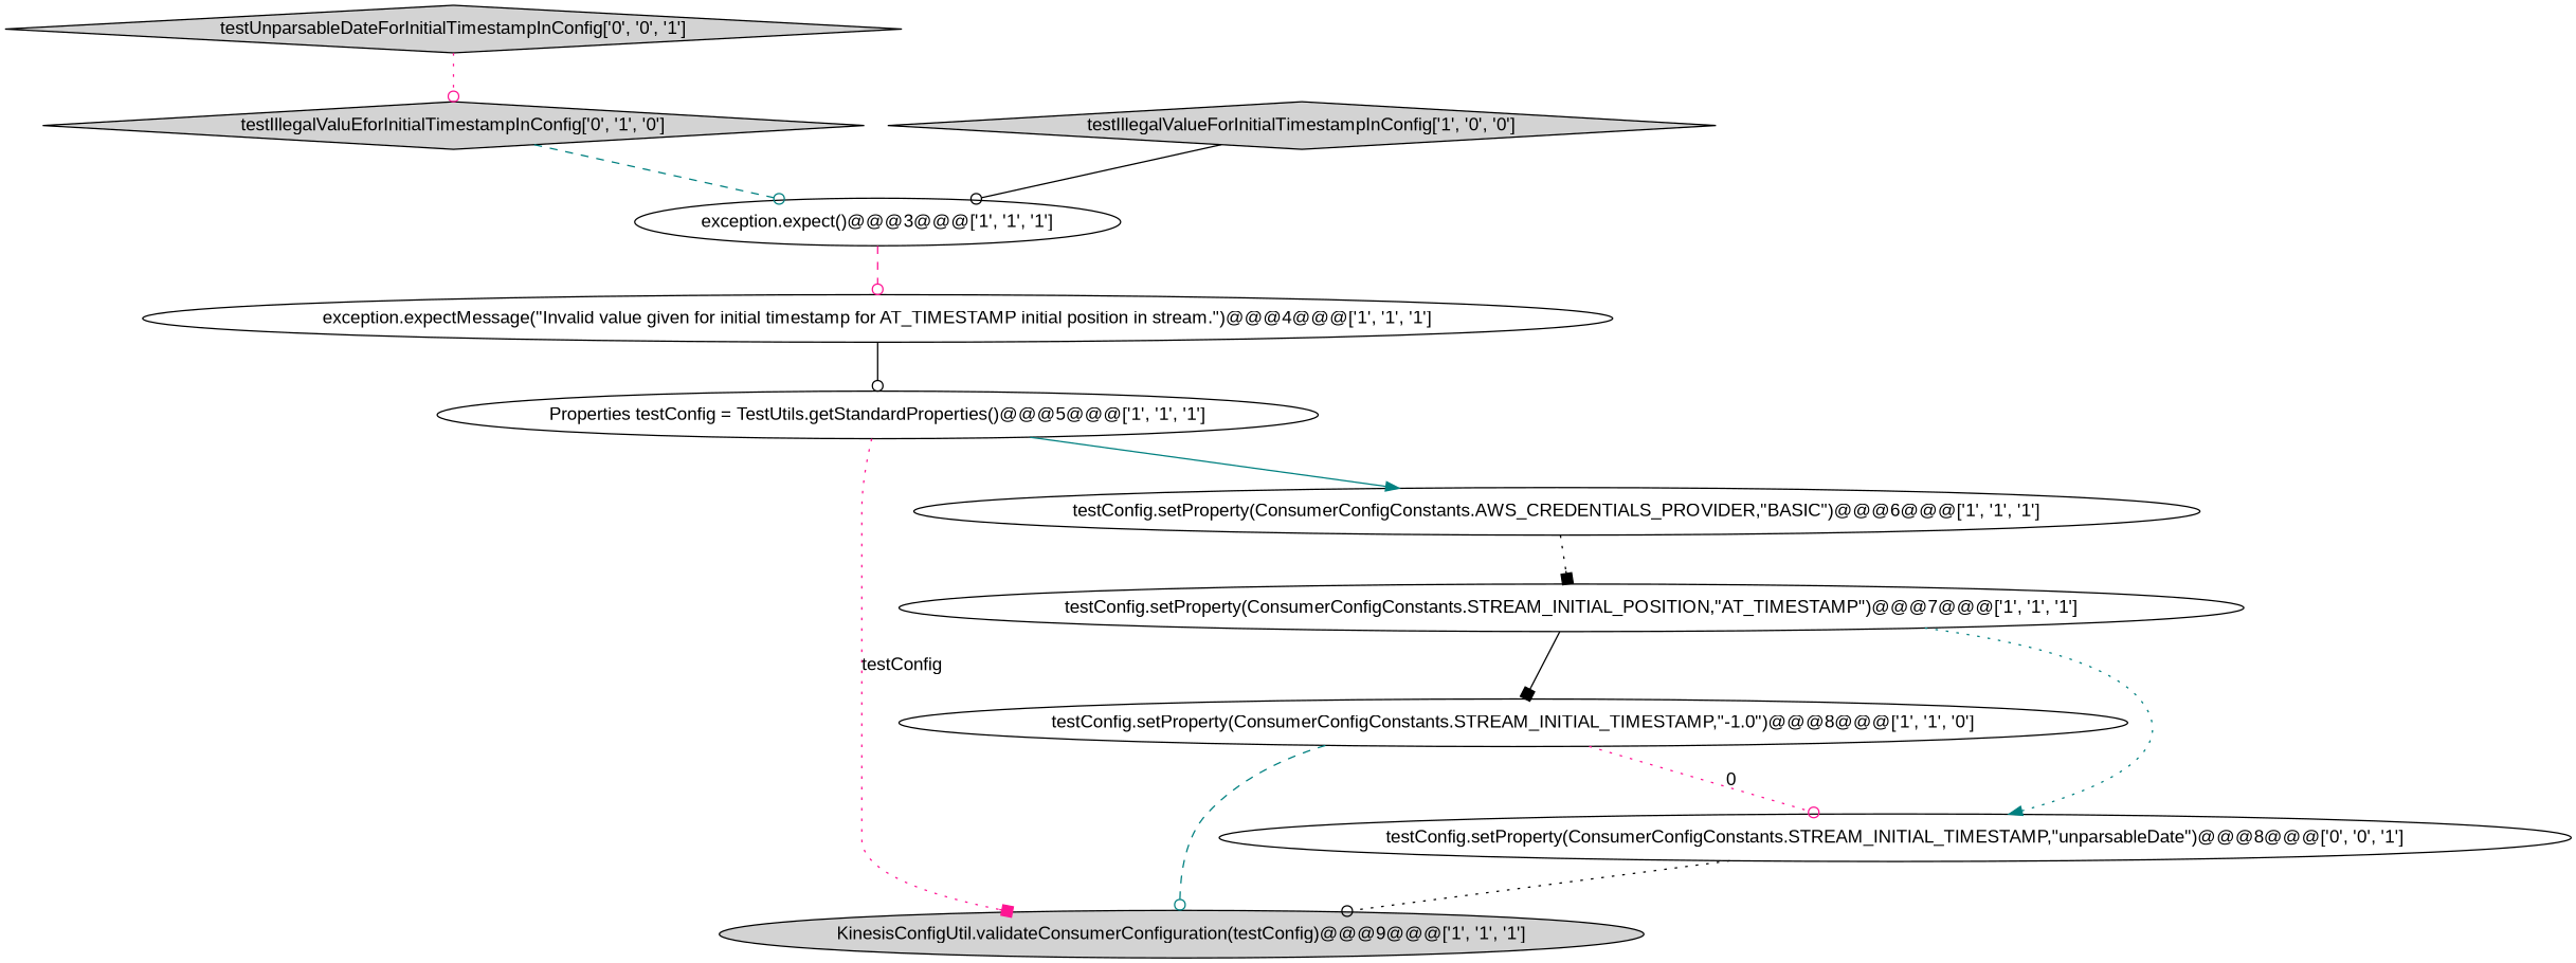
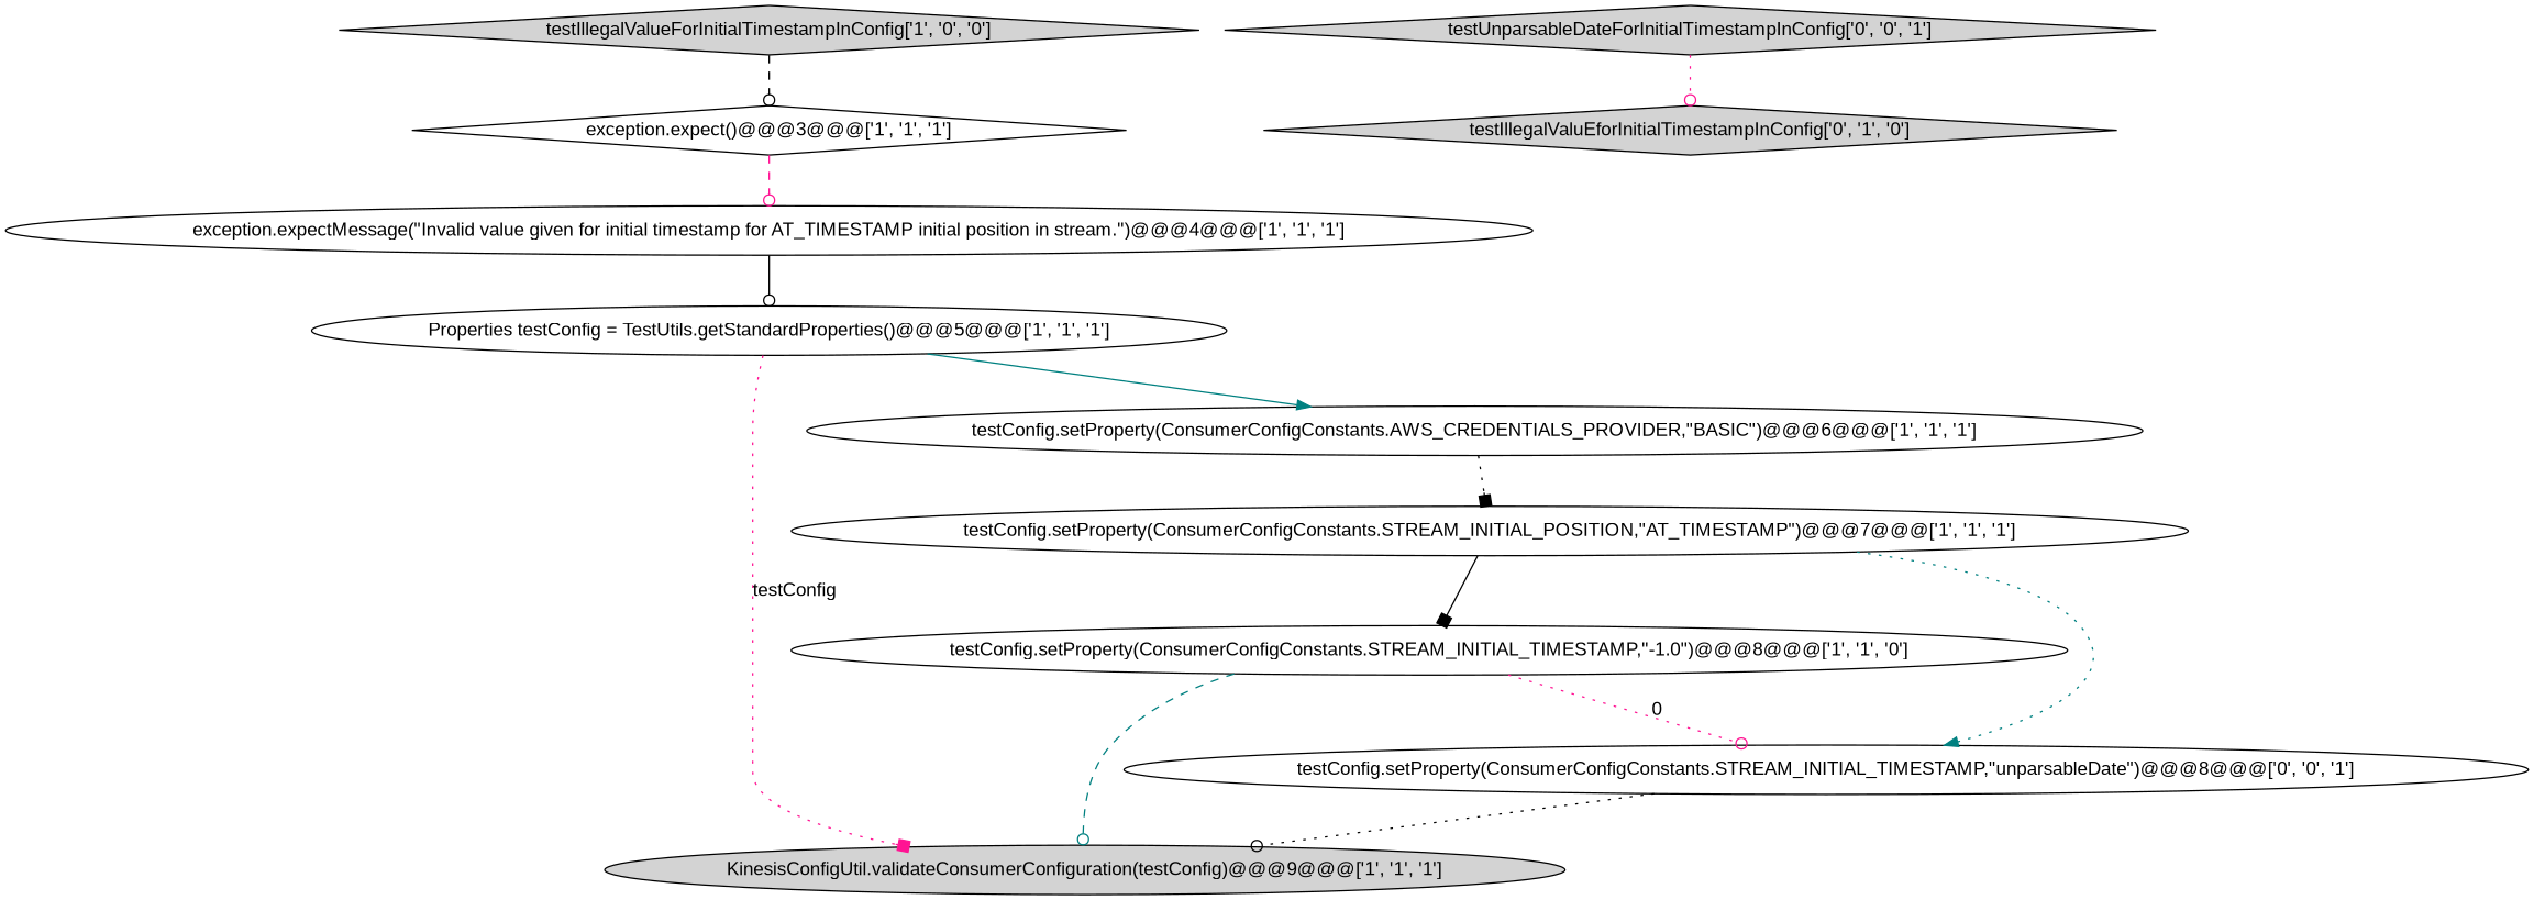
  digraph {
    fontname="Liberation Sans"
    node [fillcolor=white fontname="Liberation Sans" shape=ellipse style=filled]
    edge [arrowhead=odot color=black fontname="Liberation Sans" style=dotted]
    n1 [fillcolor=lightgray label="KinesisConfigUtil.validateConsumerConfiguration(testConfig)@@@9@@@['1', '1', '1']"]
    n2 [label="testConfig.setProperty(ConsumerConfigConstants.STREAM_INITIAL_POSITION,\"AT_TIMESTAMP\")@@@7@@@['1', '1', '1']"]
    n3 [label="testConfig.setProperty(ConsumerConfigConstants.STREAM_INITIAL_TIMESTAMP,\"-1.0\")@@@8@@@['1', '1', '0']"]
    n4 [label="testConfig.setProperty(ConsumerConfigConstants.STREAM_INITIAL_TIMESTAMP,\"unparsableDate\")@@@8@@@['0', '0', '1']"]
    n5 [fillcolor=lightgray label="testUnparsableDateForInitialTimestampInConfig['0', '0', '1']" shape=diamond]
    n6 [fillcolor=lightgray label="testIllegalValuEforInitialTimestampInConfig['0', '1', '0']" shape=diamond]
-   n7 [label="exception.expect()@@@3@@@['1', '1', '1']"]
+   n7 [label="exception.expect()@@@3@@@['1', '1', '1']" shape=diamond]
    n8 [label="exception.expectMessage(\"Invalid value given for initial timestamp for AT_TIMESTAMP initial position in stream.\")@@@4@@@['1', '1', '1']"]
    n9 [fillcolor=lightgray label="testIllegalValueForInitialTimestampInConfig['1', '0', '0']" shape=diamond]
    n10 [label="Properties testConfig = TestUtils.getStandardProperties()@@@5@@@['1', '1', '1']"]
    n11 [label="testConfig.setProperty(ConsumerConfigConstants.AWS_CREDENTIALS_PROVIDER,\"BASIC\")@@@6@@@['1', '1', '1']"]
    n2 -> n3 [arrowhead=box style=solid]
    n2 -> n4 [arrowhead=normal color=teal]
    n3 -> n1 [color=teal style=dashed]
    n3 -> n4 [color=deeppink label=0]
    n4 -> n1
    n5 -> n6 [color=deeppink]
-   n6 -> n7 [color=teal style=dashed]
    n7 -> n8 [color=deeppink style=dashed]
    n8 -> n10 [style=solid]
-   n9 -> n7 [style=solid]
+   n9 -> n7 [style=dashed]
    n10 -> n1 [arrowhead=box color=deeppink label=testConfig]
    n10 -> n11 [arrowhead=normal color=teal style=solid]
    n11 -> n2 [arrowhead=box]
  }
